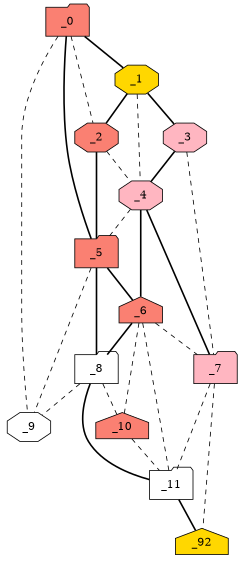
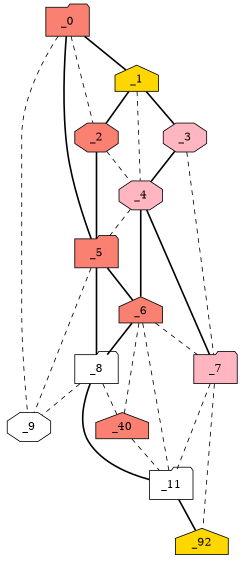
  graph {
    node [fillcolor=salmon shape=folder style=filled x=5 y=47]
    edge [style=dashed valence=2]
    _0
-   _1 [fillcolor=gold shape=octagon y=73]
+   _1 [fillcolor=gold shape=house y=73]
    _2 [shape=octagon x=72 y=51]
    _5 [x=81]
    _9 [fillcolor=white shape=octagon x=116 y=46]
    _3 [fillcolor=lightpink shape=octagon x=73 y=99]
    _4 [fillcolor=lightpink shape=octagon x=76 y=77]
    _6 [shape=house x=100 y=66]
    _8 [fillcolor=white x=114 y=55]
    _7 [fillcolor=lightpink x=112 y=98]
-   _10 [shape=house x=124 y=57]
+   _10 [shape=house x=124 y=57 label=_40]
    _11 [fillcolor=white x=125 y=71]
    n13 [fillcolor=gold label=_92 shape=house x=125 y=93]
    _0 -- _1 [style=bold valence=1]
    _0 -- _2
    _0 -- _5 [style=bold]
    _0 -- _9 [valence=1]
    _1 -- _2 [style=bold valence=1]
    _1 -- _3 [style=bold valence=1]
    _1 -- _4
    _2 -- _5 [style=bold valence=1]
    _2 -- _4
    _5 -- _9
    _5 -- _6 [style=bold]
    _5 -- _8 [style=bold valence=1]
    _3 -- _4 [style=bold]
    _3 -- _7 [valence=1]
    _4 -- _5
    _4 -- _6 [style=bold]
    _4 -- _7 [style=bold]
    _6 -- _8 [style=bold]
    _6 -- _7
    _6 -- _10 [valence=1]
    _6 -- _11 [valence=1]
    _8 -- _9
    _8 -- _10
    _8 -- _11 [style=bold]
    _7 -- _11 [valence=1]
    _7 -- n13 [valence=1]
    _10 -- _11 [valence=1]
    _11 -- n13 [style=bold valence=1]
  }
